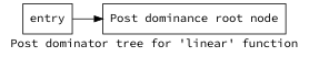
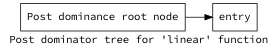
  digraph {
    label="Post dominator tree for 'linear' function"
    rankdir=LR
    fontname="Source Code Pro"
    node [shape=record fontname="Source Code Pro"]
    n1 [label="{Post dominance root node}"]
    n2 [label="{entry}"]
-   n2 -> n1 [fontname="Source Code Pro"]
+   n1 -> n2 [fontname="Source Code Pro"]
  }
